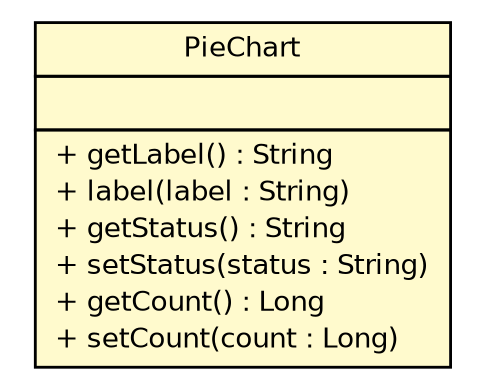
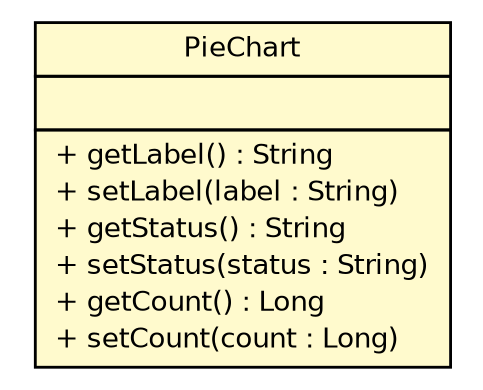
  digraph {
    nodesep=0.25
    rankdir=TB
    ranksep=0.5
-   n1 [fontcolor=black fontname=Helvetica fontsize=10.0 label=<<table title="com.inn.headstartdemo.utils.PieChart" border="0" cellborder="1" cellspacing="0" cellpadding="2" port="p" bgcolor="lemonChiffon" href="./PieChart.html"> 		<tr><td><table border="0" cellspacing="0" cellpadding="1"> <tr><td align="center" balign="center"> PieChart </td></tr> 		</table></td></tr> 		<tr><td><table border="0" cellspacing="0" cellpadding="1"> <tr><td align="left" balign="left">  </td></tr> 		</table></td></tr> 		<tr><td><table border="0" cellspacing="0" cellpadding="1"> <tr><td align="left" balign="left"> + getLabel() : String </td></tr> <tr><td align="left" balign="left"> + label(label : String) </td></tr> <tr><td align="left" balign="left"> + getStatus() : String </td></tr> <tr><td align="left" balign="left"> + setStatus(status : String) </td></tr> <tr><td align="left" balign="left"> + getCount() : Long </td></tr> <tr><td align="left" balign="left"> + setCount(count : Long) </td></tr> 		</table></td></tr> 		</table>> shape=plaintext]
+   n1 [fontcolor=black fontname=Helvetica fontsize=10.0 label=<<table title="com.inn.headstartdemo.utils.PieChart" border="0" cellborder="1" cellspacing="0" cellpadding="2" port="p" bgcolor="lemonChiffon" href="./PieChart.html"> 		<tr><td><table border="0" cellspacing="0" cellpadding="1"> <tr><td align="center" balign="center"> PieChart </td></tr> 		</table></td></tr> 		<tr><td><table border="0" cellspacing="0" cellpadding="1"> <tr><td align="left" balign="left">  </td></tr> 		</table></td></tr> 		<tr><td><table border="0" cellspacing="0" cellpadding="1"> <tr><td align="left" balign="left"> + getLabel() : String </td></tr> <tr><td align="left" balign="left"> + setLabel(label : String) </td></tr> <tr><td align="left" balign="left"> + getStatus() : String </td></tr> <tr><td align="left" balign="left"> + setStatus(status : String) </td></tr> <tr><td align="left" balign="left"> + getCount() : Long </td></tr> <tr><td align="left" balign="left"> + setCount(count : Long) </td></tr> 		</table></td></tr> 		</table>> shape=plaintext]
  }
